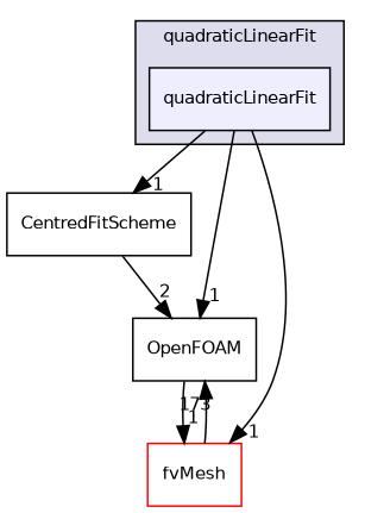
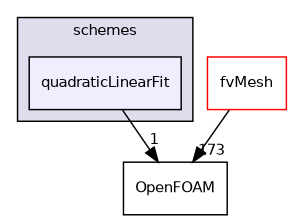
  digraph {
    compound=true
    node [fontname=Helvetica fontsize=10 shape=box]
    edge [headlabel=1 labeldistance=1.5 labelfontname=Helvetica labelfontsize=10]
    n1 [fillcolor="#eeeeff" label=quadraticLinearFit pencolor=black style=filled]
-   n2 [label=CentredFitScheme]
    n3 [color=red label=fvMesh]
    n4 [color=black label=OpenFOAM]
    subgraph cluster_1 {
      bgcolor="#ddddee"
      fontname=Helvetica
      fontsize=10
-     label=quadraticLinearFit
+     label=schemes
      pencolor=black
      n1
    }
-   n1 -> n2
-   n1 -> n3
    n1 -> n4
-   n2 -> n4 [headlabel=2]
    n3 -> n4 [headlabel=173]
-   n4 -> n3
  }
